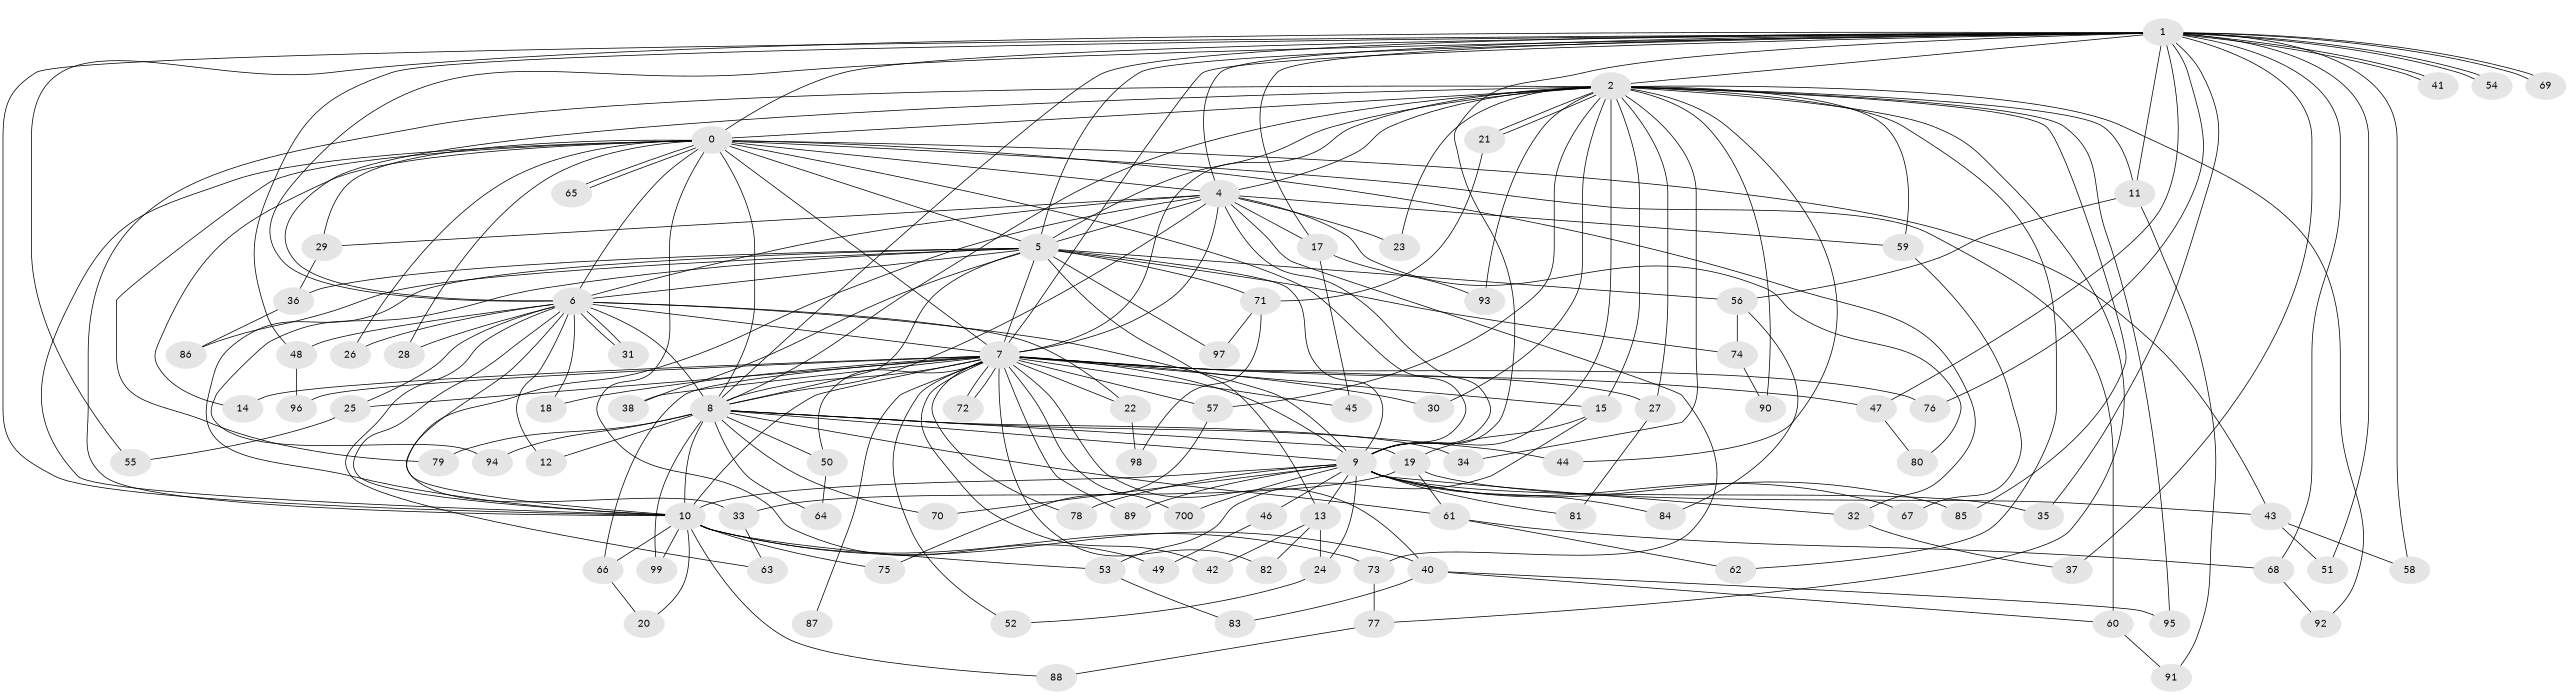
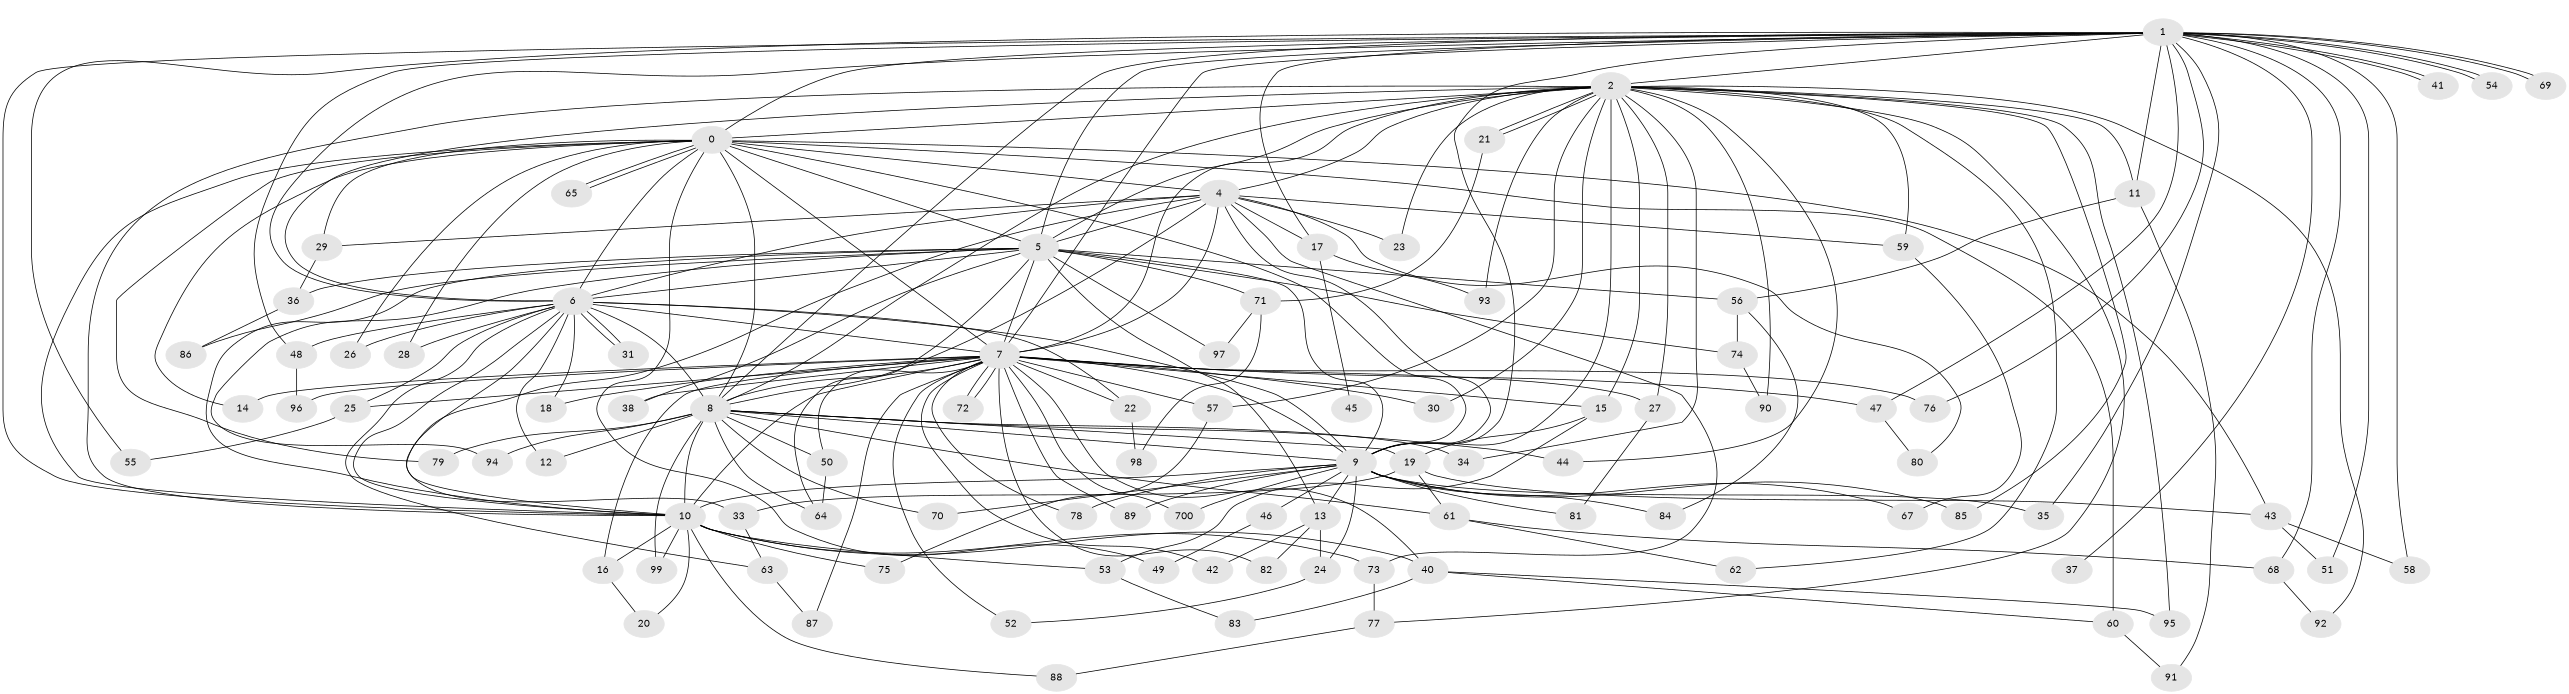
  graph {
    fontname=Lato
    node [color=gray90 fontname=Lato style=filled]
    edge [fontname=Lato]
    1
    2
    n3 [label=0]
    4
    5
    6
    7
    8
    9
    10
    11
    17
    35
    37
    41
    47
    48
    51
    54
    55
    58
    68
    69
    76
    15
    21
    23
    27
    30
    34
    44
    57
    59
    62
    77
    85
    90
    92
    93
    95
    14
    26
    28
    29
-   32
    43
    49
    60
    65
    79
    73
    80
    13
    36
    38
    56
    71
    74
    86
    94
    97
    12
    18
    22
    25
    31
    33
    63
-   16 [label=66]
+   16
    40
    42
    45
    50
    52
    72
    78
    82
    87
    89
    96
    n81 [label=700]
    19
    61
    64
    70
    99
    24
    46
    67
    81
    84
    20
    53
    75
    88
    91
    98
    83
    1 -- 2
    1 -- n3
-   1 -- 4
    1 -- 5
    1 -- 6
    1 -- 7
    1 -- 8
    1 -- 9
    1 -- 10
    1 -- 11
    1 -- 17
    1 -- 35
    1 -- 37
    1 -- 41
    1 -- 41
    1 -- 47
    1 -- 48
    1 -- 51
    1 -- 54
    1 -- 54
    1 -- 55
    1 -- 58
    1 -- 68
    1 -- 69
    1 -- 69
    1 -- 76
    2 -- n3
    2 -- 4
    2 -- 5
    2 -- 6
    2 -- 7
    2 -- 8
    2 -- 9
    2 -- 10
    2 -- 11
    2 -- 15
    2 -- 21
    2 -- 21
    2 -- 23
    2 -- 27
    2 -- 30
    2 -- 34
    2 -- 44
    2 -- 57
    2 -- 59
    2 -- 62
    2 -- 77
    2 -- 85
    2 -- 90
    2 -- 92
    2 -- 93
    2 -- 95
    n3 -- 4
    n3 -- 5
    n3 -- 6
    n3 -- 7
    n3 -- 8
    n3 -- 9
    n3 -- 10
    n3 -- 14
    n3 -- 26
    n3 -- 28
    n3 -- 29
-   n3 -- 32
    n3 -- 43
    n3 -- 49
    n3 -- 60
    n3 -- 65
    n3 -- 65
    n3 -- 79
    4 -- 5
    4 -- 6
    4 -- 7
    4 -- 8
    4 -- 9
    4 -- 10
    4 -- 17
    4 -- 23
    4 -- 59
    4 -- 29
    4 -- 73
    4 -- 80
    5 -- 6
    5 -- 7
-   5 -- 8
+   5 -- 64
    5 -- 9
    5 -- 10
    5 -- 13
    5 -- 36
    5 -- 38
    5 -- 56
    5 -- 71
    5 -- 74
    5 -- 86
    5 -- 94
    5 -- 97
    6 -- 7
    6 -- 8
    6 -- 9
    6 -- 10
    6 -- 48
    6 -- 26
    6 -- 28
    6 -- 12
    6 -- 18
    6 -- 22
    6 -- 25
    6 -- 31
    6 -- 31
    6 -- 33
    6 -- 63
    7 -- 8
    7 -- 9
    7 -- 10
    7 -- 47
    7 -- 76
    7 -- 15
    7 -- 27
    7 -- 30
    7 -- 57
    7 -- 14
    7 -- 38
    7 -- 18
    7 -- 22
    7 -- 25
    7 -- 16
    7 -- 40
    7 -- 42
-   7 -- 45
    7 -- 50
    7 -- 52
    7 -- 72
    7 -- 72
    7 -- 78
    7 -- 82
    7 -- 87
    7 -- 89
    7 -- 96
    7 -- n81
    8 -- 9
    8 -- 10
    8 -- 34
    8 -- 44
    8 -- 79
    8 -- 94
    8 -- 12
    8 -- 50
    8 -- 19
    8 -- 61
    8 -- 64
    8 -- 70
    8 -- 99
    9 -- 10
    9 -- 35
    9 -- 85
-   9 -- 32
    9 -- 13
    9 -- 78
    9 -- 89
    9 -- n81
    9 -- 70
    9 -- 24
    9 -- 46
    9 -- 67
    9 -- 81
    9 -- 84
    10 -- 73
    10 -- 16
    10 -- 40
    10 -- 99
    10 -- 20
    10 -- 53
    10 -- 75
    10 -- 88
    11 -- 56
    11 -- 91
    17 -- 93
    17 -- 45
    47 -- 80
    48 -- 96
    68 -- 92
    15 -- 19
    15 -- 53
    21 -- 71
    27 -- 81
    57 -- 75
    59 -- 67
    77 -- 88
    29 -- 36
-   32 -- 37
    43 -- 51
    43 -- 58
    60 -- 91
    73 -- 77
    13 -- 42
    13 -- 82
    13 -- 24
    36 -- 86
    56 -- 74
    56 -- 84
    71 -- 97
    71 -- 98
    74 -- 90
    22 -- 98
    25 -- 55
    33 -- 63
+   63 -- 87
    16 -- 20
    40 -- 95
    40 -- 60
    40 -- 83
    50 -- 64
    19 -- 43
    19 -- 33
    19 -- 61
    61 -- 68
    61 -- 62
    24 -- 52
    46 -- 49
    53 -- 83
  }
